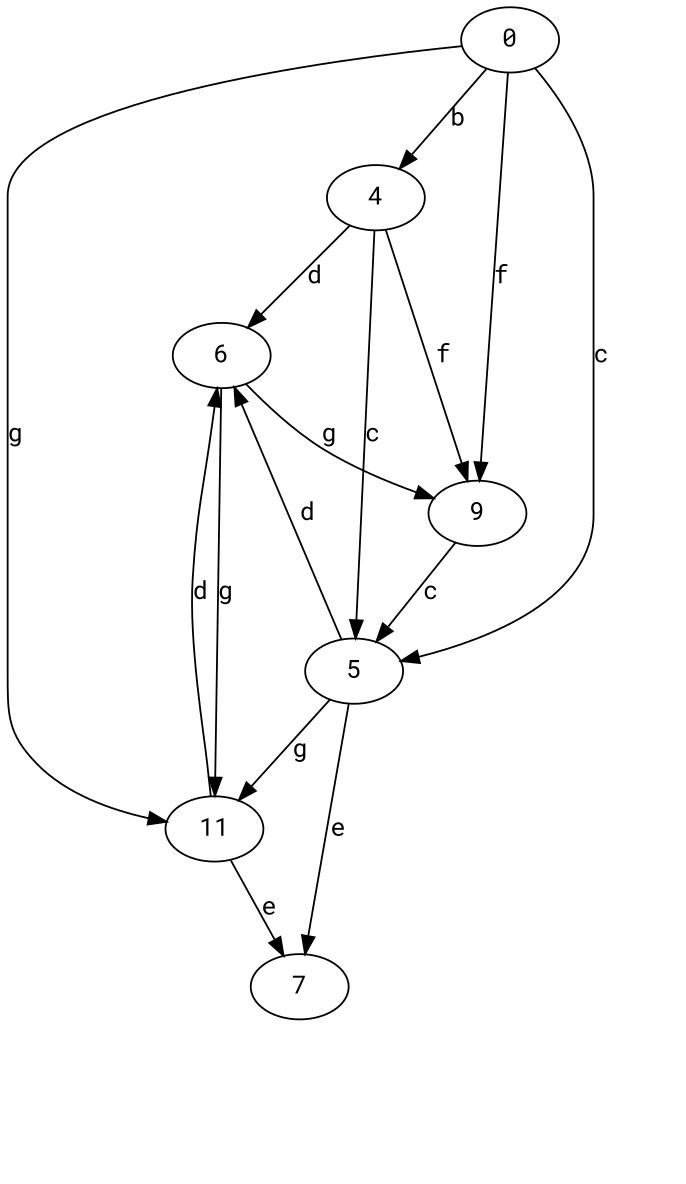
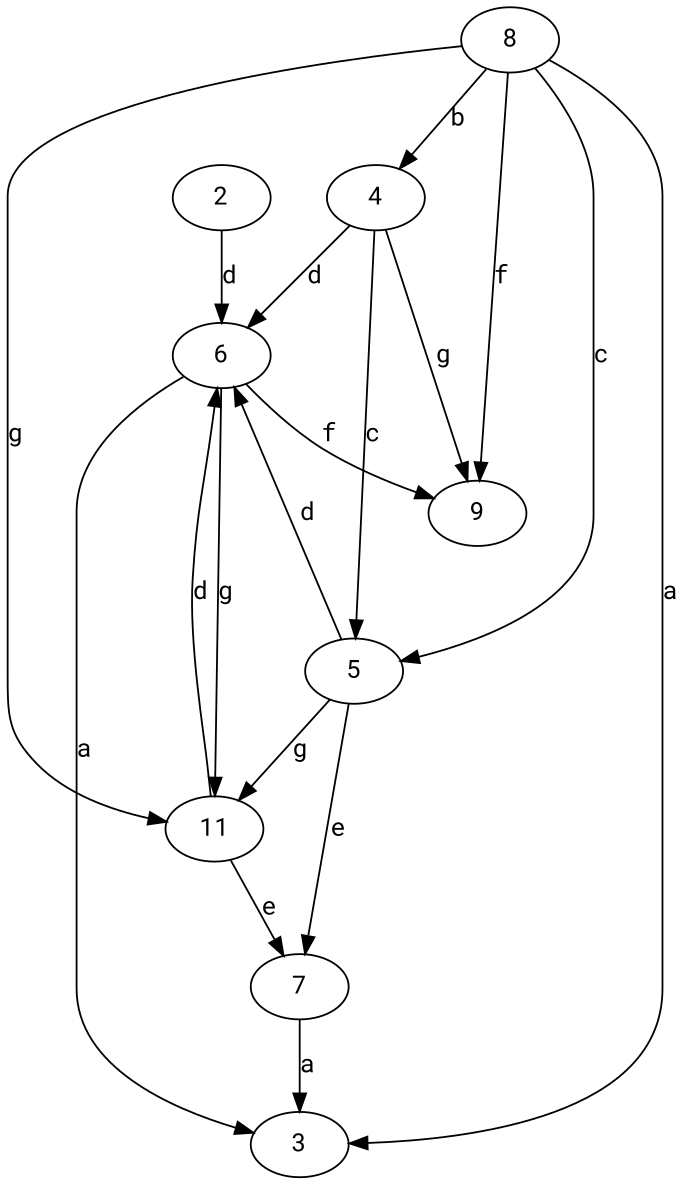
  strict digraph {
    fontname="Roboto Mono"
    node [fontname="Roboto Mono"]
    edge [fontname="Roboto Mono"]
+   2
    6
+   3
    9
    n5 [label=11]
    4
    5
    7
-   0
-   6 -> 9 [label=g]
+   0 [label=8]
+   2 -> 6 [label=d]
+   6 -> 3 [label=a]
+   6 -> 9 [label=f]
    6 -> n5 [label=g]
-   9 -> 5 [label=c]
    n5 -> 6 [label=d]
    n5 -> 7 [label=e]
    4 -> 6 [label=d]
-   4 -> 9 [label=f]
+   4 -> 9 [label=g]
    4 -> 5 [label=c]
    5 -> 6 [label=d]
    5 -> n5 [label=g]
    5 -> 7 [label=e]
+   7 -> 3 [label=a]
+   0 -> 3 [label=a]
    0 -> 9 [label=f]
    0 -> n5 [label=g]
    0 -> 4 [label=b]
    0 -> 5 [label=c]
  }
